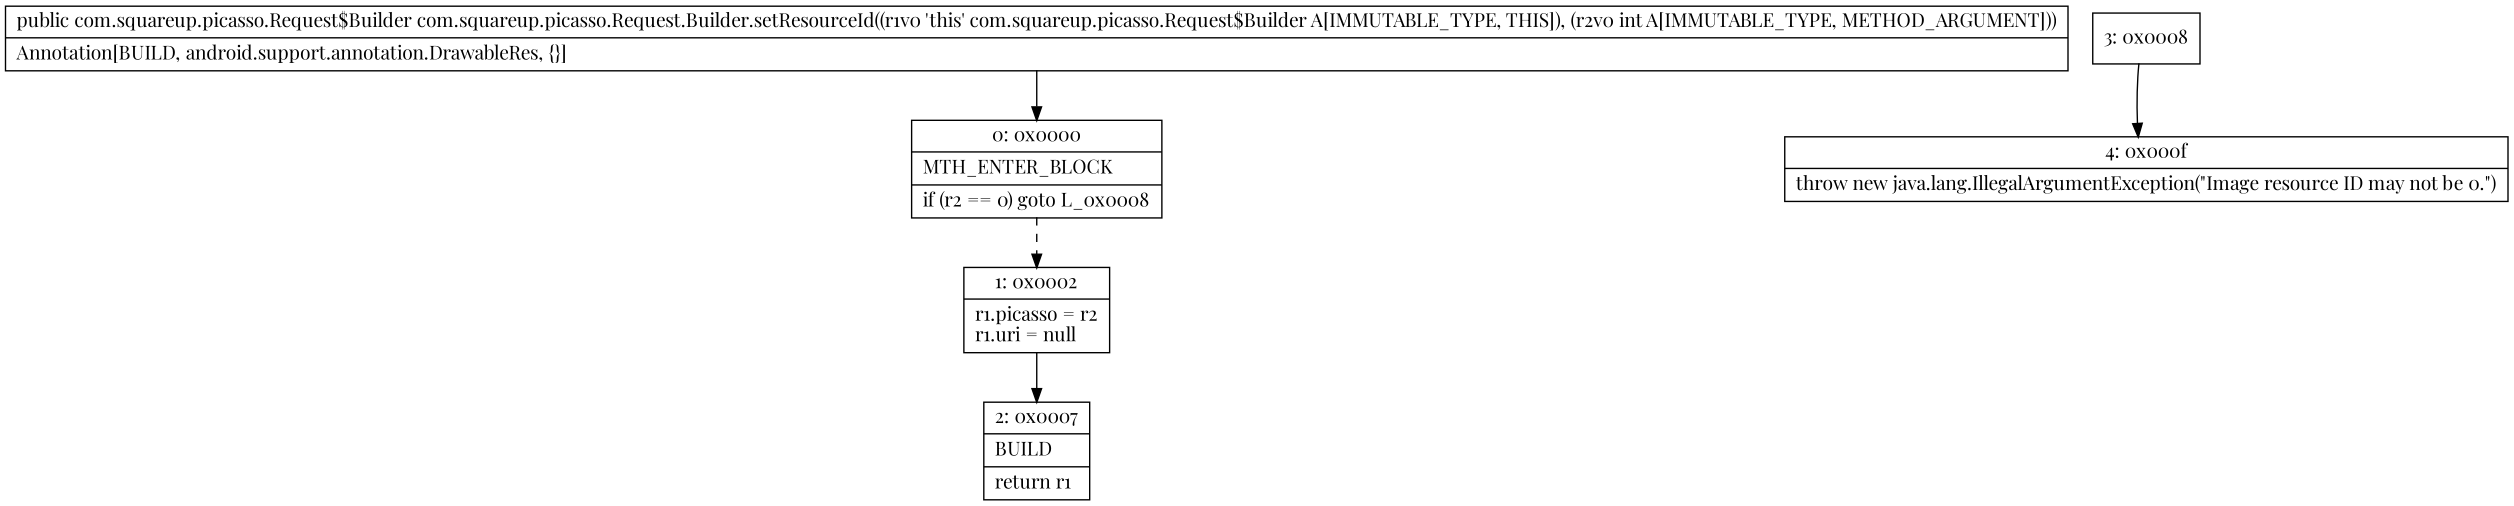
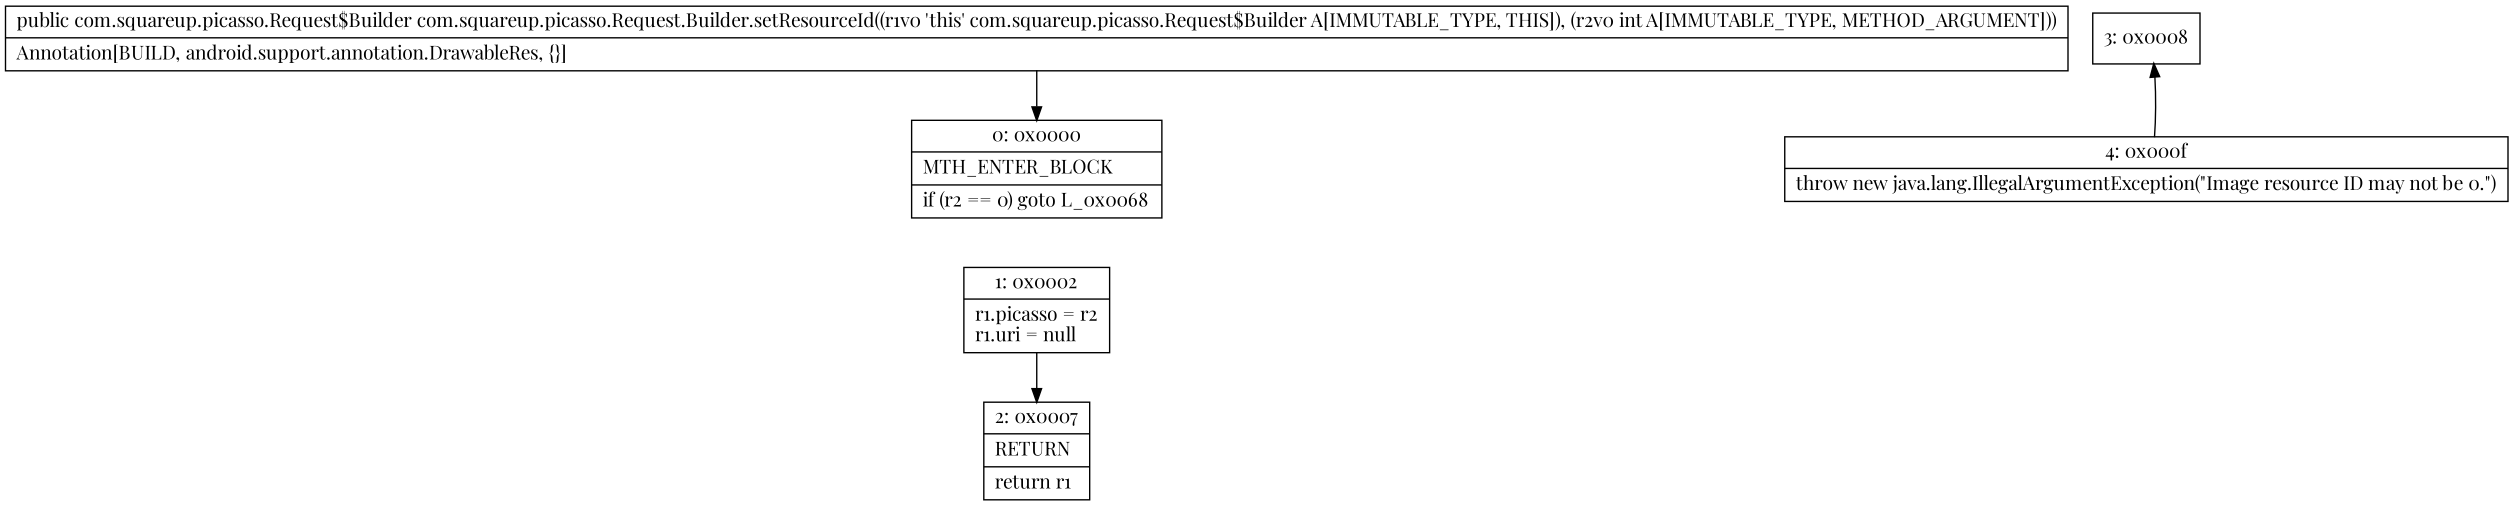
  digraph {
    fontname="Playfair Display"
    node [fontname="Playfair Display" shape=record]
    edge [fontname="Playfair Display"]
-   n1 [label="{0\:\ 0x0000|MTH_ENTER_BLOCK\l|if (r2 == 0) goto L_0x0008\l}"]
+   n1 [label="{0\:\ 0x0000|MTH_ENTER_BLOCK\l|if (r2 == 0) goto L_0x0068\l}"]
    n2 [label="{1\:\ 0x0002|r1.picasso = r2\lr1.uri = null\l}"]
-   n3 [label="{2\:\ 0x0007|BUILD\l|return r1\l}"]
+   n3 [label="{2\:\ 0x0007|RETURN\l|return r1\l}"]
    n4 [label="{3\:\ 0x0008}"]
    n5 [label="{4\:\ 0x000f|throw new java.lang.IllegalArgumentException(\"Image resource ID may not be 0.\")\l}"]
    n6 [label="{public com.squareup.picasso.Request$Builder com.squareup.picasso.Request.Builder.setResourceId((r1v0 'this' com.squareup.picasso.Request$Builder A[IMMUTABLE_TYPE, THIS]), (r2v0 int A[IMMUTABLE_TYPE, METHOD_ARGUMENT]))  | Annotation[BUILD, android.support.annotation.DrawableRes, \{\}]\l}"]
-   n1 -> n2 [style=dashed]
    n2 -> n3
-   n4 -> n5
+   n5 -> n4
    n6 -> n1
  }
